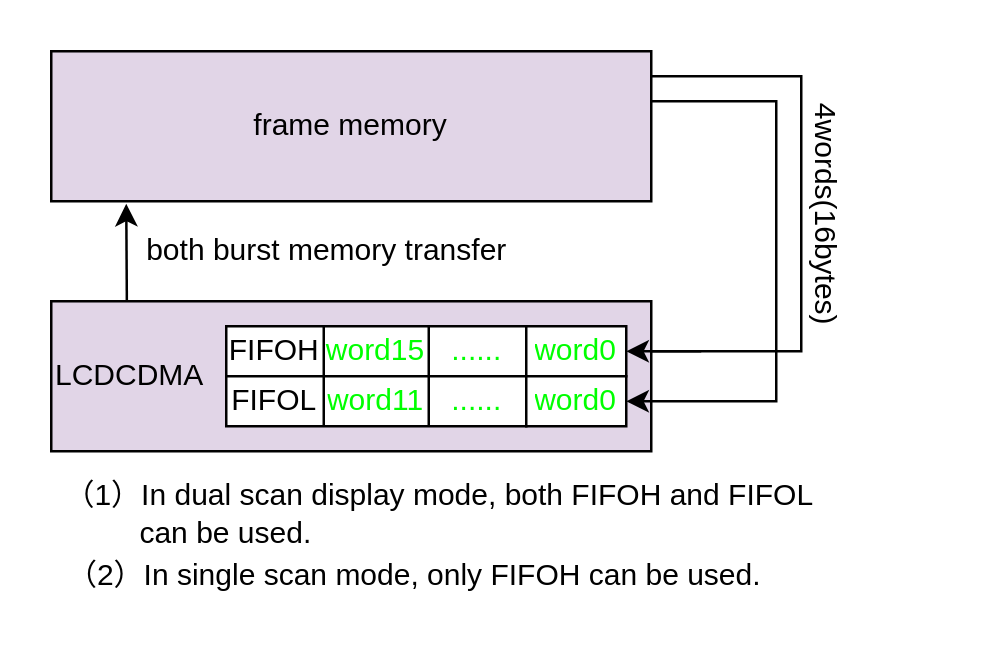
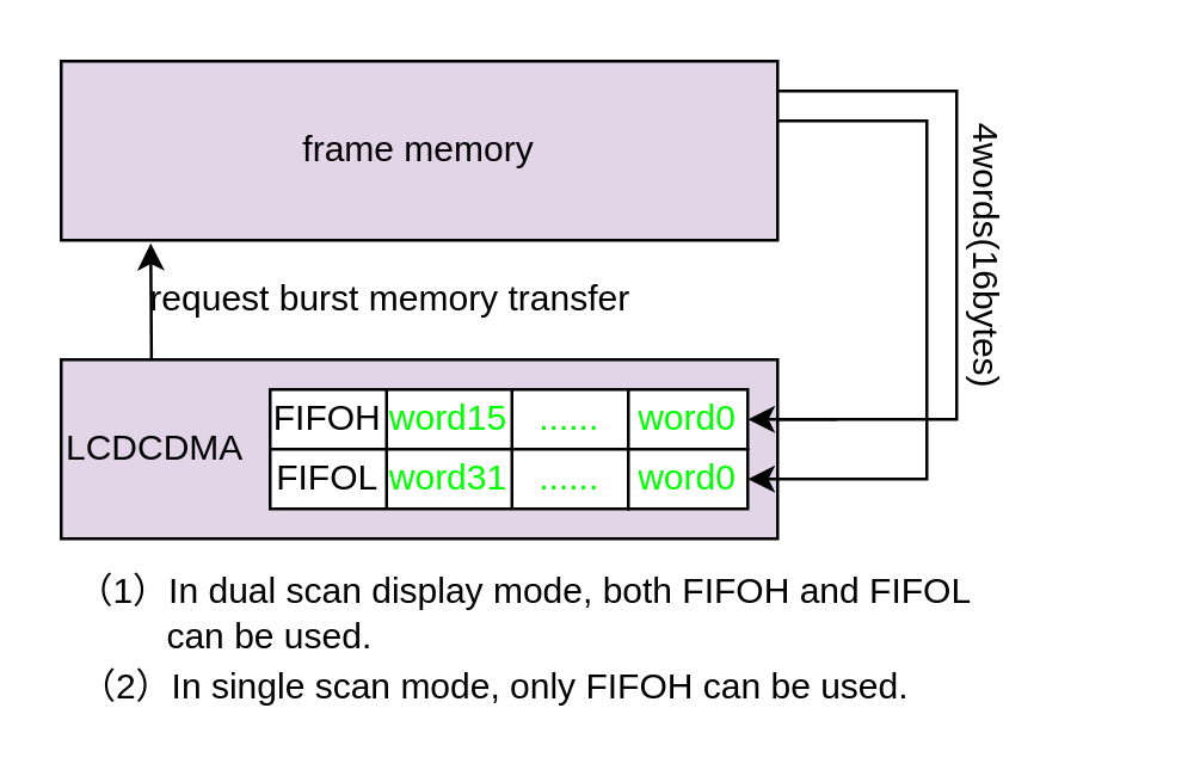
  <mxCell id="0" />
  <mxCell id="1" parent="0" />
  <mxCell id="2" value="&lt;div align=&quot;left&quot;&gt;LCDCDMA&lt;/div&gt;" style="rounded=0;whiteSpace=wrap;html=1;align=left;fillColor=#e1d5e7;" parent="1" vertex="1"><mxGeometry x="20" y="120" width="240" height="60" as="geometry" /></mxCell>
  <mxCell id="3" value="" style="shape=table;html=1;whiteSpace=wrap;startSize=0;container=1;collapsible=0;childLayout=tableLayout;" parent="1" vertex="1"><mxGeometry x="90" y="130" width="120" height="20" as="geometry" /></mxCell>
  <mxCell id="4" value="" style="shape=partialRectangle;html=1;whiteSpace=wrap;collapsible=0;dropTarget=0;pointerEvents=0;fillColor=none;top=0;left=0;bottom=0;right=0;points=[[0,0.5],[1,0.5]];portConstraint=eastwest;" parent="3" vertex="1"><mxGeometry width="120" height="20" as="geometry" /></mxCell>
  <mxCell id="5" value="FIFOH" style="shape=partialRectangle;html=1;whiteSpace=wrap;connectable=0;overflow=hidden;fillColor=none;top=0;left=0;bottom=0;right=0;" parent="4" vertex="1"><mxGeometry width="39" height="20" as="geometry" /></mxCell>
  <mxCell id="6" value="&lt;font color=&quot;#00FF00&quot;&gt;word15&lt;/font&gt;" style="shape=partialRectangle;html=1;whiteSpace=wrap;connectable=0;overflow=hidden;fillColor=none;top=0;left=0;bottom=0;right=0;" parent="4" vertex="1"><mxGeometry x="39" width="42" height="20" as="geometry" /></mxCell>
  <mxCell id="7" value="&lt;font color=&quot;#00FF00&quot;&gt;......&lt;/font&gt;" style="shape=partialRectangle;html=1;whiteSpace=wrap;connectable=0;overflow=hidden;fillColor=none;top=0;left=0;bottom=0;right=0;" parent="4" vertex="1"><mxGeometry x="81" width="39" height="20" as="geometry" /></mxCell>
  <mxCell id="8" value="" style="shape=table;html=1;whiteSpace=wrap;startSize=0;container=1;collapsible=0;childLayout=tableLayout;" parent="1" vertex="1"><mxGeometry x="210" y="130" width="40" height="20" as="geometry" /></mxCell>
  <mxCell id="9" value="" style="shape=partialRectangle;html=1;whiteSpace=wrap;collapsible=0;dropTarget=0;pointerEvents=0;fillColor=none;top=0;left=0;bottom=0;right=0;points=[[0,0.5],[1,0.5]];portConstraint=eastwest;" parent="8" vertex="1"><mxGeometry width="40" height="20" as="geometry" /></mxCell>
  <mxCell id="10" value="&lt;font color=&quot;#00FF00&quot;&gt;word0&lt;/font&gt;" style="shape=partialRectangle;html=1;whiteSpace=wrap;connectable=0;overflow=hidden;fillColor=none;top=0;left=0;bottom=0;right=0;" parent="9" vertex="1"><mxGeometry width="40" height="20" as="geometry" /></mxCell>
  <mxCell id="11" value="" style="shape=table;html=1;whiteSpace=wrap;startSize=0;container=1;collapsible=0;childLayout=tableLayout;" parent="1" vertex="1"><mxGeometry x="90" y="150" width="120" height="20" as="geometry" /></mxCell>
  <mxCell id="12" value="" style="shape=partialRectangle;html=1;whiteSpace=wrap;collapsible=0;dropTarget=0;pointerEvents=0;fillColor=none;top=0;left=0;bottom=0;right=0;points=[[0,0.5],[1,0.5]];portConstraint=eastwest;" parent="11" vertex="1"><mxGeometry width="120" height="20" as="geometry" /></mxCell>
  <mxCell id="13" value="FIFOL" style="shape=partialRectangle;html=1;whiteSpace=wrap;connectable=0;overflow=hidden;fillColor=none;top=0;left=0;bottom=0;right=0;" parent="12" vertex="1"><mxGeometry width="39" height="20" as="geometry" /></mxCell>
- <mxCell id="14" value="&lt;font color=&quot;#00FF00&quot;&gt;word11&lt;/font&gt;" style="shape=partialRectangle;html=1;whiteSpace=wrap;connectable=0;overflow=hidden;fillColor=none;top=0;left=0;bottom=0;right=0;" parent="12" vertex="1"><mxGeometry x="39" width="42" height="20" as="geometry" /></mxCell>
+ <mxCell id="14" value="&lt;font color=&quot;#00FF00&quot;&gt;word31&lt;/font&gt;" style="shape=partialRectangle;html=1;whiteSpace=wrap;connectable=0;overflow=hidden;fillColor=none;top=0;left=0;bottom=0;right=0;" parent="12" vertex="1"><mxGeometry x="39" width="42" height="20" as="geometry" /></mxCell>
  <mxCell id="15" value="&lt;font color=&quot;#00FF00&quot;&gt;......&lt;/font&gt;" style="shape=partialRectangle;html=1;whiteSpace=wrap;connectable=0;overflow=hidden;fillColor=none;top=0;left=0;bottom=0;right=0;" parent="12" vertex="1"><mxGeometry x="81" width="39" height="20" as="geometry" /></mxCell>
  <mxCell id="16" value="" style="shape=table;html=1;whiteSpace=wrap;startSize=0;container=1;collapsible=0;childLayout=tableLayout;" parent="1" vertex="1"><mxGeometry x="210" y="150" width="40" height="20" as="geometry" /></mxCell>
  <mxCell id="17" value="" style="shape=partialRectangle;html=1;whiteSpace=wrap;collapsible=0;dropTarget=0;pointerEvents=0;fillColor=none;top=0;left=0;bottom=0;right=0;points=[[0,0.5],[1,0.5]];portConstraint=eastwest;" parent="16" vertex="1"><mxGeometry width="40" height="20" as="geometry" /></mxCell>
  <mxCell id="18" value="&lt;font color=&quot;#00FF00&quot;&gt;word0&lt;/font&gt;" style="shape=partialRectangle;html=1;whiteSpace=wrap;connectable=0;overflow=hidden;fillColor=none;top=0;left=0;bottom=0;right=0;" parent="17" vertex="1"><mxGeometry width="40" height="20" as="geometry" /></mxCell>
  <mxCell id="19" value="frame memory" style="rounded=0;whiteSpace=wrap;html=1;fillColor=#e1d5e7;" parent="1" vertex="1"><mxGeometry x="20" y="20" width="240" height="60" as="geometry" /></mxCell>
  <mxCell id="20" value="" style="endArrow=classic;html=1;exitX=0.126;exitY=-0.006;exitDx=0;exitDy=0;exitPerimeter=0;" parent="1" source="2" edge="1"><mxGeometry width="50" height="50" relative="1" as="geometry"><mxPoint x="70" y="120" as="sourcePoint" /><mxPoint x="50" y="81" as="targetPoint" /><Array as="points" /></mxGeometry></mxCell>
- <mxCell id="21" value="both burst memory transfer" style="text;html=1;align=center;verticalAlign=middle;resizable=0;points=[];autosize=1;" parent="1" vertex="1"><mxGeometry x="40" y="90" width="180" height="20" as="geometry" /></mxCell>
+ <mxCell id="21" value="request burst memory transfer" style="text;html=1;align=center;verticalAlign=middle;resizable=0;points=[];autosize=1;" parent="1" vertex="1"><mxGeometry x="40" y="90" width="180" height="20" as="geometry" /></mxCell>
  <mxCell id="22" style="edgeStyle=orthogonalEdgeStyle;rounded=0;orthogonalLoop=1;jettySize=auto;html=1;exitX=0;exitY=0;exitDx=0;exitDy=0;entryX=1;entryY=0.5;entryDx=0;entryDy=0;" parent="1" source="23" target="9" edge="1"><mxGeometry relative="1" as="geometry"><Array as="points"><mxPoint x="280" y="140" /><mxPoint x="280" y="140" /></Array></mxGeometry></mxCell>
  <mxCell id="23" value="" style="shape=partialRectangle;whiteSpace=wrap;html=1;bottom=1;right=1;left=1;top=0;fillColor=none;routingCenterX=-0.5;direction=north;" parent="1" vertex="1"><mxGeometry x="260" y="30" width="60" height="110" as="geometry" /></mxCell>
  <mxCell id="24" style="edgeStyle=orthogonalEdgeStyle;rounded=0;orthogonalLoop=1;jettySize=auto;html=1;exitX=0;exitY=0;exitDx=0;exitDy=0;entryX=1;entryY=0.5;entryDx=0;entryDy=0;" parent="1" source="25" target="17" edge="1"><mxGeometry relative="1" as="geometry" /></mxCell>
  <mxCell id="25" value="" style="shape=partialRectangle;whiteSpace=wrap;html=1;bottom=1;right=1;left=1;top=0;fillColor=none;routingCenterX=-0.5;direction=north;" parent="1" vertex="1"><mxGeometry x="260" y="40" width="50" height="120" as="geometry" /></mxCell>
  <mxCell id="26" value="4words(16bytes)" style="text;html=1;align=center;verticalAlign=middle;resizable=0;points=[];autosize=1;rotation=90;" parent="1" vertex="1"><mxGeometry x="280" y="75" width="100" height="20" as="geometry" /></mxCell>
  <mxCell id="27" value="&lt;div&gt;（1）In dual scan display mode, both FIFOH and FIFOL &lt;br&gt;&lt;/div&gt;&lt;div align=&quot;left&quot;&gt;&amp;nbsp;&amp;nbsp;&amp;nbsp;&amp;nbsp;&amp;nbsp;&amp;nbsp;&amp;nbsp;&amp;nbsp; can be used.&lt;/div&gt;" style="text;html=1;align=center;verticalAlign=middle;resizable=0;points=[];autosize=1;" parent="1" vertex="1"><mxGeometry x="20" y="190" width="310" height="30" as="geometry" /></mxCell>
  <mxCell id="28" value="（2）In single scan mode, only FIFOH can be used." style="text;html=1;align=center;verticalAlign=middle;resizable=0;points=[];autosize=1;" parent="1" vertex="1"><mxGeometry x="20" y="220" width="290" height="20" as="geometry" /></mxCell>
